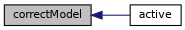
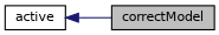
  digraph {
    rankdir=LR
    node [color=black fontname=Helvetica fontsize=10 shape=record]
    n1 [fillcolor=grey75 fontcolor=black height=0.2 label=correctModel style=filled width=0.4]
    n2 [height=0.2 label=active width=0.4]
-   n1 -> n2 [color=midnightblue dir=back fontname=Helvetica fontsize=10 labelfontname=Helvetica labelfontsize=10 style=solid]
+   n2 -> n1 [color=midnightblue dir=back fontname=Helvetica fontsize=10 labelfontname=Helvetica labelfontsize=10 style=solid]
  }
